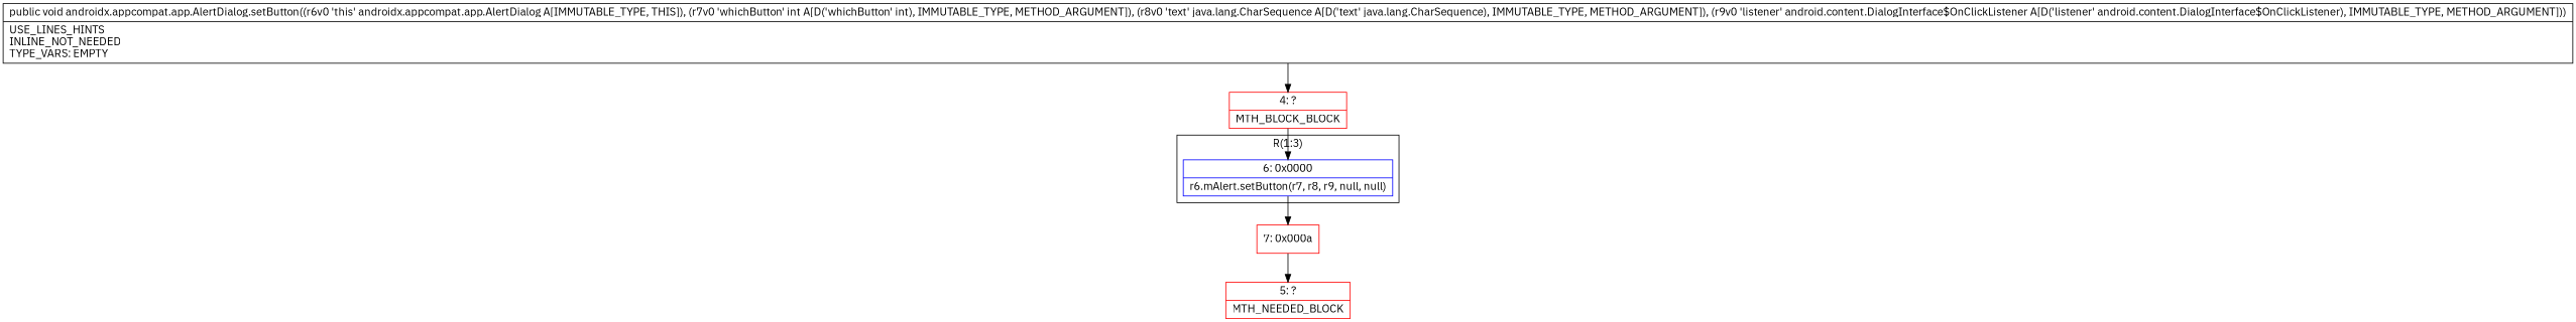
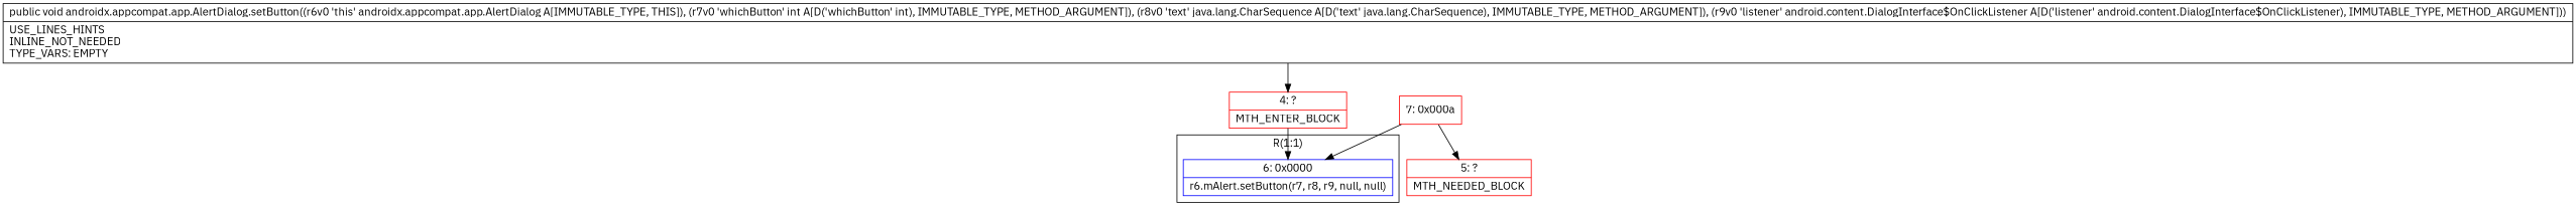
  digraph {
    fontname="IBM Plex Sans"
    node [color=red fontname="IBM Plex Sans" shape=record]
    edge [fontname="IBM Plex Sans"]
    n1 [color=blue label="{6\:\ 0x0000|r6.mAlert.setButton(r7, r8, r9, null, null)\l}"]
    n2 [label="{7\:\ 0x000a}"]
    n3 [label="{5\:\ ?|MTH_NEEDED_BLOCK\l}"]
-   n4 [label="{4\:\ ?|MTH_BLOCK_BLOCK\l}"]
+   n4 [label="{4\:\ ?|MTH_ENTER_BLOCK\l}"]
    n5 [label="{public void androidx.appcompat.app.AlertDialog.setButton((r6v0 'this' androidx.appcompat.app.AlertDialog A[IMMUTABLE_TYPE, THIS]), (r7v0 'whichButton' int A[D('whichButton' int), IMMUTABLE_TYPE, METHOD_ARGUMENT]), (r8v0 'text' java.lang.CharSequence A[D('text' java.lang.CharSequence), IMMUTABLE_TYPE, METHOD_ARGUMENT]), (r9v0 'listener' android.content.DialogInterface$OnClickListener A[D('listener' android.content.DialogInterface$OnClickListener), IMMUTABLE_TYPE, METHOD_ARGUMENT]))  | USE_LINES_HINTS\lINLINE_NOT_NEEDED\lTYPE_VARS: EMPTY\l}" color=""]
    subgraph cluster_1 {
-     label="R(1:3)"
+     label="R(1:1)"
      n1
    }
-   n1 -> n2
+   n2 -> n1
    n2 -> n3
    n4 -> n1
    n5 -> n4
  }
